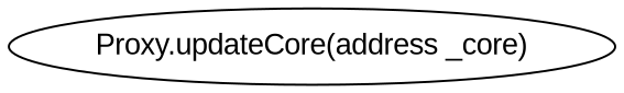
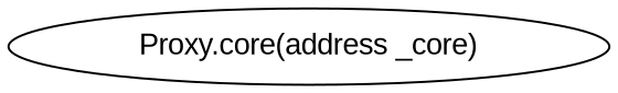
  digraph {
    fontname="Liberation Sans"
-   "Proxy.updateCore(address _core)" [height=0.5 width=3.8966 fontname="Liberation Sans"]
+   "Proxy.updateCore(address _core)" [height=0.5 width=3.8966 fontname="Liberation Sans" label="Proxy.core(address _core)"]
  }
